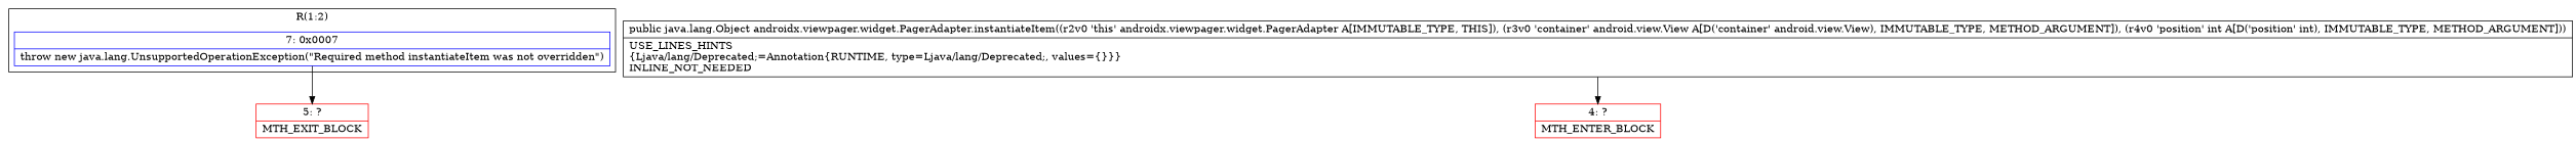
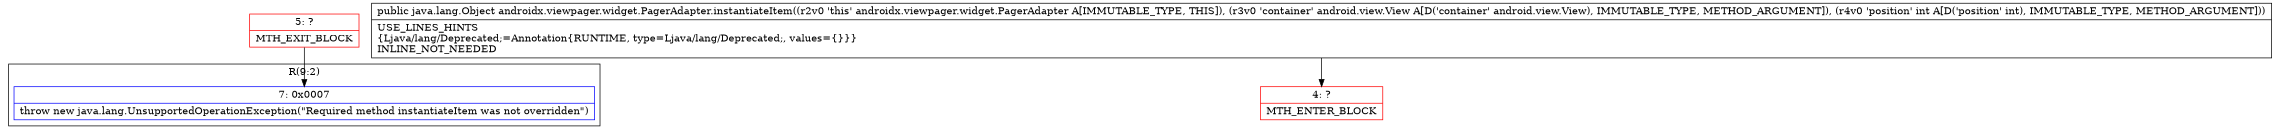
  digraph {
    node [color=red shape=record]
    n1 [color=blue label="{7\:\ 0x0007|throw new java.lang.UnsupportedOperationException(\"Required method instantiateItem was not overridden\")\l}"]
    n2 [label="{5\:\ ?|MTH_EXIT_BLOCK\l}"]
    n3 [label="{4\:\ ?|MTH_ENTER_BLOCK\l}"]
    n4 [label="{public java.lang.Object androidx.viewpager.widget.PagerAdapter.instantiateItem((r2v0 'this' androidx.viewpager.widget.PagerAdapter A[IMMUTABLE_TYPE, THIS]), (r3v0 'container' android.view.View A[D('container' android.view.View), IMMUTABLE_TYPE, METHOD_ARGUMENT]), (r4v0 'position' int A[D('position' int), IMMUTABLE_TYPE, METHOD_ARGUMENT]))  | USE_LINES_HINTS\l\{Ljava\/lang\/Deprecated;=Annotation\{RUNTIME, type=Ljava\/lang\/Deprecated;, values=\{\}\}\}\lINLINE_NOT_NEEDED\l}" color=""]
    subgraph cluster_1 {
-     label="R(1:2)"
+     label="R(9:2)"
      n1
    }
-   n1 -> n2
+   n2 -> n1
    n4 -> n3
  }
